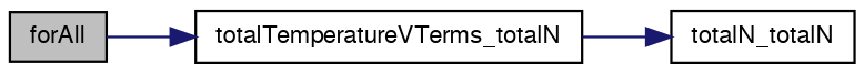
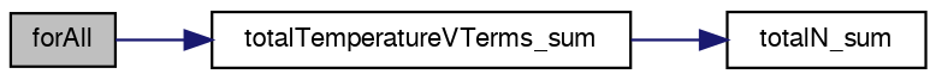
  digraph {
    rankdir=LR
    node [color=black fontname=FreeSans fontsize=10 shape=record]
    edge [color=midnightblue fontname=FreeSans fontsize=10 labelfontname=FreeSans labelfontsize=10 style=solid]
    n1 [fillcolor=grey75 fontcolor=black height=0.2 label=forAll style=filled width=0.4]
-   n2 [height=0.2 label=totalTemperatureVTerms_totalN width=0.4]
-   n3 [height=0.2 label=totalN_totalN width=0.4]
+   n2 [height=0.2 label=totalTemperatureVTerms_sum width=0.4]
+   n3 [height=0.2 label=totalN_sum width=0.4]
    n1 -> n2
    n2 -> n3
  }
